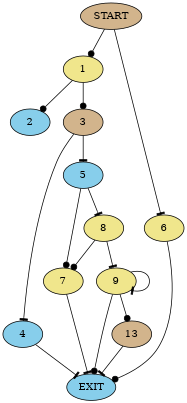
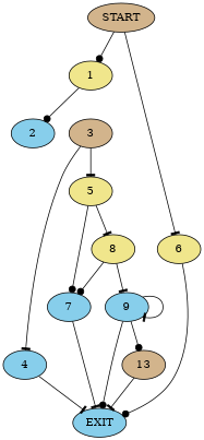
  digraph {
    node [fillcolor=skyblue style=filled]
    edge [arrowhead=tee]
    n1 [fillcolor=tan label=START]
    1 [fillcolor=khaki]
    6 [fillcolor=khaki]
    2
    3 [fillcolor=tan]
    n6 [label=EXIT]
    4
-   5
-   7 [fillcolor=khaki]
+   5 [fillcolor=khaki]
+   7
    8 [fillcolor=khaki]
-   9 [fillcolor=khaki]
+   9
    n12 [fillcolor=tan label=13]
    n1 -> 1 [arrowhead=dot]
    n1 -> 6
    1 -> 2 [arrowhead=dot]
-   1 -> 3 [arrowhead=dot]
    6 -> n6 [arrowhead=dot]
    3 -> 4
    3 -> 5
    4 -> n6
    5 -> 7 [arrowhead=dot]
    5 -> 8
    7 -> n6
    8 -> 7 [arrowhead=dot]
    8 -> 9
    9 -> n6 [arrowhead=dot]
    9 -> 9
    9 -> n12 [arrowhead=dot]
    n12 -> n6
  }
